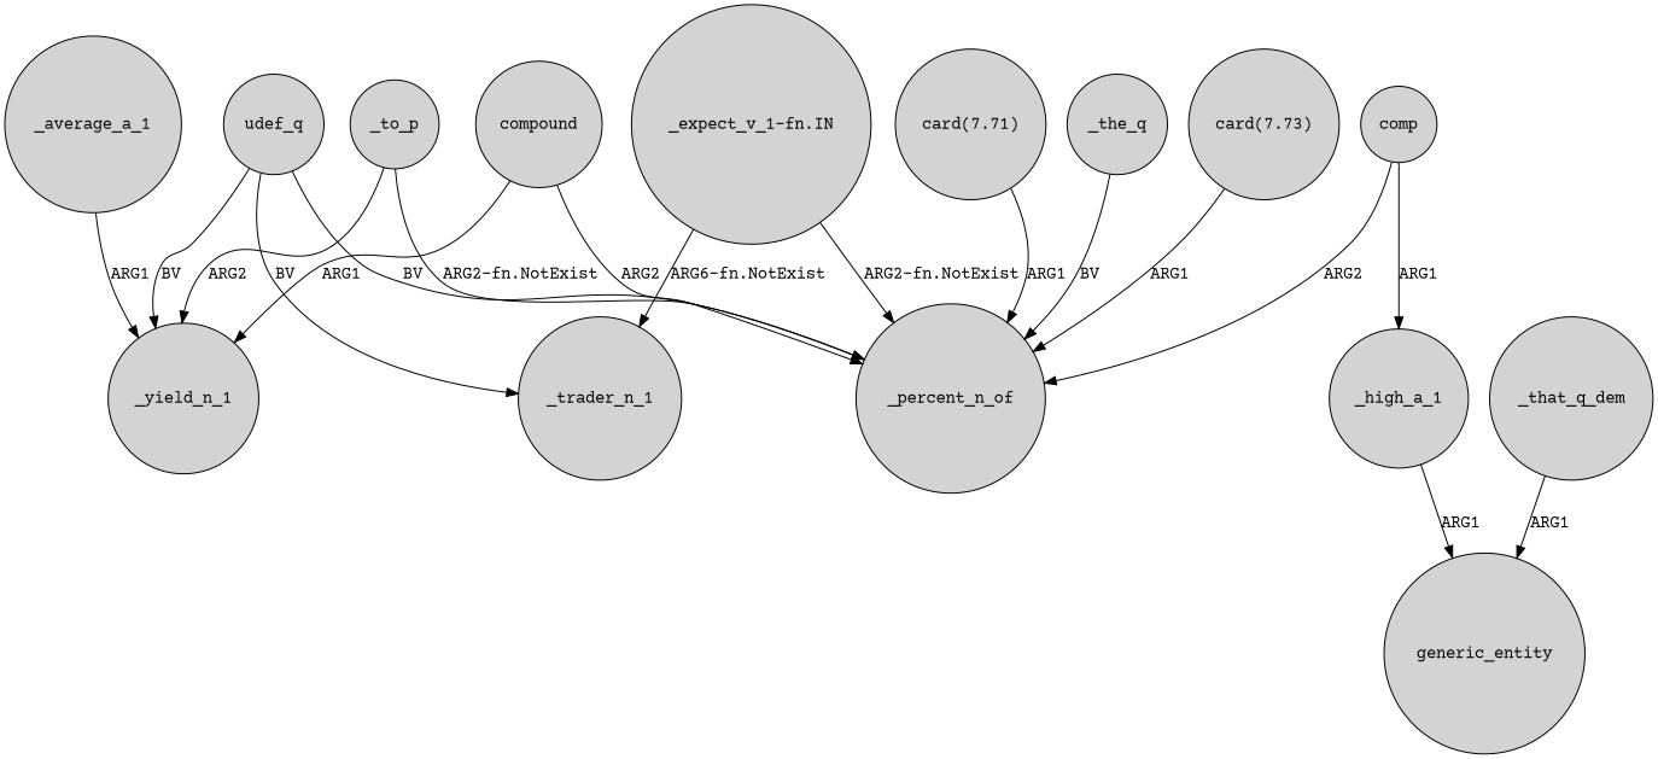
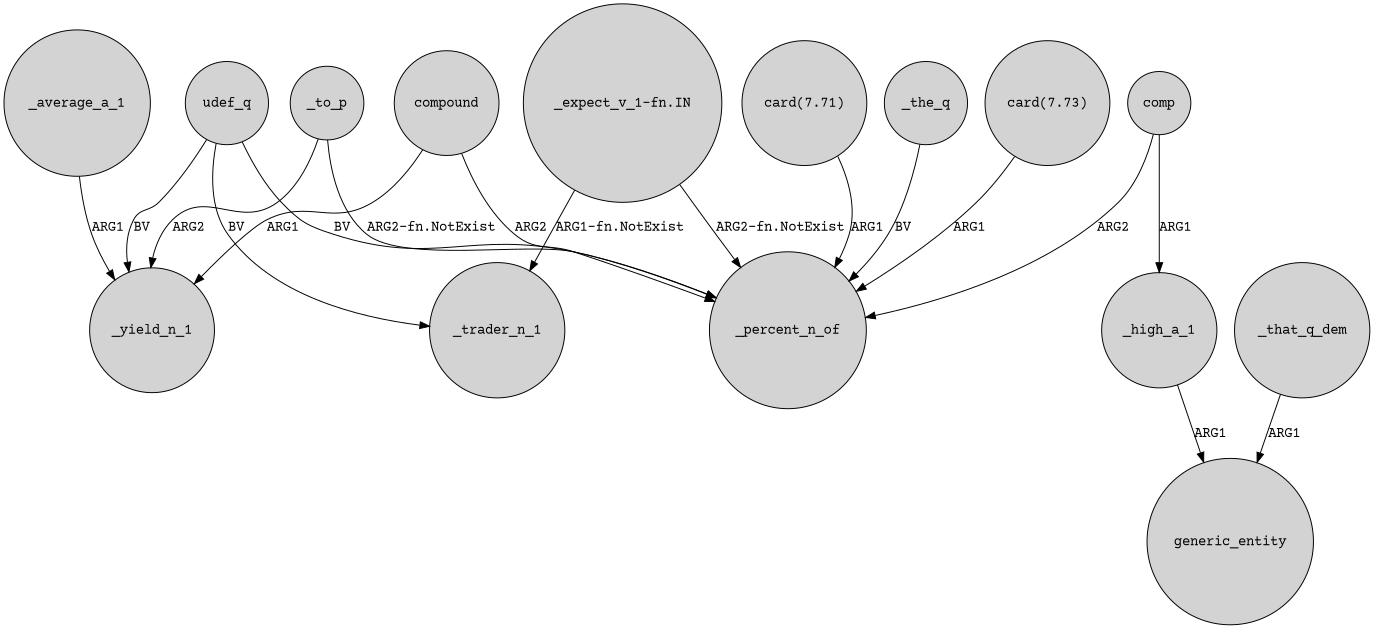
  digraph {
    fontname="Courier Prime"
    node [fontname="Courier Prime" shape=circle style=filled]
    edge [fontname="Courier Prime"]
    compound
    _yield_n_1
    _percent_n_of
    "_expect_v_1-fn.IN"
    _trader_n_1
    comp
    _high_a_1
    generic_entity
    udef_q
    _that_q_dem
    "card(7.71)"
    _the_q
    "card(7.73)"
    _to_p
    _average_a_1
    compound -> _yield_n_1 [label=ARG1]
    compound -> _percent_n_of [label=ARG2]
    "_expect_v_1-fn.IN" -> _percent_n_of [label="ARG2-fn.NotExist"]
-   "_expect_v_1-fn.IN" -> _trader_n_1 [label="ARG6-fn.NotExist"]
+   "_expect_v_1-fn.IN" -> _trader_n_1 [label="ARG1-fn.NotExist"]
    comp -> _percent_n_of [label=ARG2]
    comp -> _high_a_1 [label=ARG1]
    _high_a_1 -> generic_entity [label=ARG1]
    udef_q -> _yield_n_1 [label=BV]
    udef_q -> _percent_n_of [label=BV]
    udef_q -> _trader_n_1 [label=BV]
    _that_q_dem -> generic_entity [label=ARG1]
    "card(7.71)" -> _percent_n_of [label=ARG1]
    _the_q -> _percent_n_of [label=BV]
    "card(7.73)" -> _percent_n_of [label=ARG1]
    _to_p -> _yield_n_1 [label=ARG2]
    _to_p -> _percent_n_of [label="ARG2-fn.NotExist"]
    _average_a_1 -> _yield_n_1 [label=ARG1]
  }
